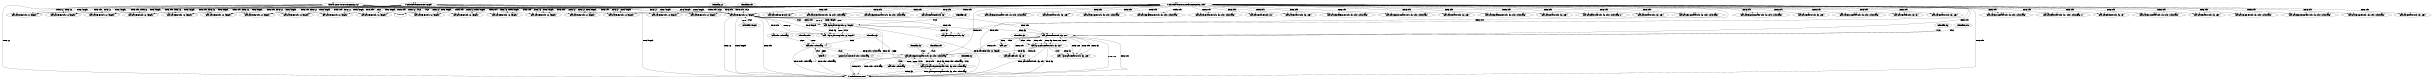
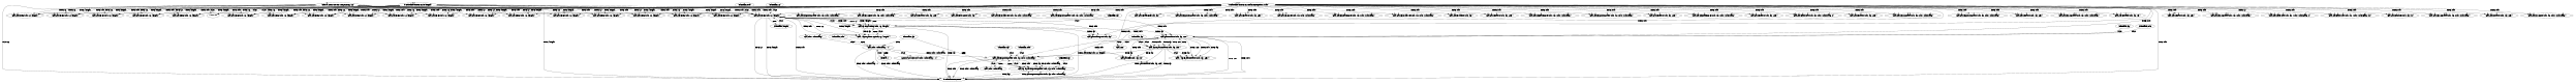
  digraph {
    n1 [label="(Call,parse_post_op_attr(ndo, dp, ndo->ndo_vflag))"]
    n2 [label="(Call,dp = parse_post_op_attr(ndo, dp, ndo->ndo_vflag))"]
    n3 [label="(MethodReturn,RET)"]
    n4 [label="(Call,ndo->ndo_vflag)"]
    n5 [label="(Call,parsestatus(ndo, dp, &er))"]
    n6 [label="(Call,dp = parsestatus(ndo, dp, &er))"]
    n7 [label="(Call,&er)"]
    n8 [label="(Call,parsefh(ndo, dp, v3))"]
    n9 [label="(Call,!(dp = parsestatus(ndo, dp, &er)))"]
    n10 [label="(Call,parserep(ndo, rp, length))"]
    n11 [label="(Call,dp = parserep(ndo, rp, length))"]
    n12 [label="(Identifier,length)"]
    n13 [label="(Call,parsediropres(ndo, dp))"]
    n14 [label="(Call,!(dp = parserep(ndo, rp, length)))"]
    n15 [label="(MethodParameterIn,netdissect_options *ndo)"]
    n16 [label="(Call,parse_post_op_attr(ndo, dp, ndo->ndo_vflag))"]
    n17 [label="(Call,parsestatus(ndo, dp, &er))"]
    n18 [label="(Call,parserep(ndo, rp, length))"]
    n19 [label="(Call,parse_wcc_data(ndo, dp, ndo->ndo_vflag))"]
    n20 [label="(Call,parsestatfs(ndo, dp, v3))"]
    n21 [label="(Call,parsestatus(ndo, dp, &er))"]
    n22 [label="(Call,parserep(ndo, rp, length))"]
    n23 [label="(Call,parse_wcc_data(ndo, dp, ndo->ndo_vflag))"]
    n24 [label="(Call,parseattrstat(ndo, dp, !ndo->ndo_qflag, 0))"]
+   n25 [label="(Call,parseattrstat(ndo, dp, !ndo->ndo_qflag, v3))"]
    n26 [label="(Call,parselinkres(ndo, dp, v3))"]
    n27 [label="(Call,parse_wcc_data(ndo, dp, ndo->ndo_vflag))"]
    n28 [label="(Call,parsestatus(ndo, dp, &er))"]
    n29 [label="(Call,parsewccres(ndo, dp, ndo->ndo_vflag))"]
    n30 [label="(Call,parserep(ndo, rp, length))"]
    n31 [label="(Call,parse_post_op_attr(ndo, dp, ndo->ndo_vflag))"]
    n32 [label="(Call,parserep(ndo, rp, length))"]
    n33 [label="(Call,parsewccres(ndo, dp, ndo->ndo_vflag))"]
    n34 [label="(Call,parsestatus(ndo, dp, &er))"]
    n35 [label="(Call,parsediropres(ndo, dp))"]
    n36 [label="(Call,parsev3rddirres(ndo, dp, ndo->ndo_vflag))"]
    n37 [label="(Call,parse_post_op_attr(ndo, dp, ndo->ndo_vflag))"]
    n38 [label="(Call,parserep(ndo, rp, length))"]
    n39 [label="(Call,parsepathconf(ndo, dp))"]
    n40 [label="(Call,parse_post_op_attr(ndo, dp, ndo->ndo_vflag))"]
    n41 [label="(Call,parsestatus(ndo, dp, &er))"]
    n42 [label="(Call,parserep(ndo, rp, length))"]
    n43 [label="(Call,parsewccres(ndo, dp, ndo->ndo_vflag))"]
    n44 [label="(Call,parserep(ndo, rp, length))"]
    n45 [label="(Call,parserep(ndo, rp, length))"]
    n46 [label="(Call,parsecreateopres(ndo, dp, ndo->ndo_vflag))"]
    n47 [label="(Call,parserep(ndo, rp, length))"]
    n48 [label="(Call,parserep(ndo, rp, length))"]
    n49 [label="(Call,parserep(ndo, rp, length))"]
    n50 [label="(Call,parsev3rddirres(ndo, dp, ndo->ndo_vflag))"]
    n51 [label="(Call,parserep(ndo, rp, length))"]
    n52 [label="(Call,parserep(ndo, rp, length))"]
    n53 [label="(Call,parserddires(ndo, dp))"]
    n54 [label="(Call,parsestatus(ndo, dp, &er))"]
    n55 [label="(Call,parsecreateopres(ndo, dp, ndo->ndo_vflag))"]
    n56 [label="(Call,parse_post_op_attr(ndo, dp, ndo->ndo_vflag))"]
    n57 [label="(Call,parsestatus(ndo, dp, &er))"]
    n58 [label="(Call,parserep(ndo, rp, length))"]
    n59 [label="(Call,parserep(ndo, rp, length))"]
    n60 [label="(Call,parsecreateopres(ndo, dp, ndo->ndo_vflag))"]
    n61 [label="(Call,parsestatus(ndo, dp, &er))"]
    n62 [label="(Call,parserep(ndo, rp, length))"]
    n63 [label="(Call,parseattrstat(ndo, dp, ndo->ndo_vflag, 0))"]
    n64 [label="(Call,parserep(ndo, rp, length))"]
    n65 [label="(Call,parsestatus(ndo, dp, &er))"]
    n66 [label="(Call,parserep(ndo, rp, length))"]
    n67 [label="(Call,parse_wcc_data(ndo, dp, ndo->ndo_vflag))"]
    1000100
    n69 [label="(Literal,const struct sunrpc_msg *rp)"]
    n70 [label="(MethodParameterIn,int length)"]
    n71 [label="(Call,ndo->ndo_vflag > 1)"]
    n72 [label="(ControlStructure,if (ndo->ndo_vflag > 1))"]
    n73 [label="(Literal,1)"]
    n74 [label="(Identifier,ndo)"]
    n75 [label="(Identifier,dp)"]
    n76 [label="(Identifier,dp)"]
    n77 [label="(Identifier,ndo)"]
    n78 [label="(Call,ndo->ndo_vflag)"]
    n79 [label="(Identifier,dp)"]
    n80 [label="(Identifier,rp)"]
    n81 [label="(Identifier,dp)"]
    n82 [label="(Identifier,ndo)"]
    n83 [label="(Identifier,dp)"]
    n84 [label="(Identifier,dp)"]
    n85 [label="(Identifier,ndo)"]
    n1 -> n2 [label="AST: "]
    n1 -> n2 [label="DDG: ndo"]
    n1 -> n2 [label="DDG: dp"]
    n1 -> n2 [label="DDG: ndo->ndo_vflag"]
    n1 -> n3 [label="DDG: ndo"]
    n1 -> n3 [label="DDG: ndo->ndo_vflag"]
    n1 -> n4 [label="CFG: "]
    n2 -> n1 [label="CFG: "]
    n2 -> n3 [label="DDG: dp"]
    n2 -> n3 [label="DDG: parse_post_op_attr(ndo, dp, ndo->ndo_vflag)"]
    n4 -> n1 [label="AST: "]
    n5 -> n1 [label="DDG: ndo"]
    n5 -> n3 [label="DDG: &er"]
    n5 -> n3 [label="DDG: ndo"]
    n5 -> n6 [label="AST: "]
    n5 -> n6 [label="DDG: ndo"]
    n5 -> n6 [label="DDG: dp"]
    n5 -> n6 [label="DDG: &er"]
    n5 -> n7 [label="CFG: "]
    n5 -> n8 [label="DDG: ndo"]
    n5 -> n9 [label="DDG: ndo"]
    n5 -> n9 [label="DDG: dp"]
    n5 -> n9 [label="DDG: &er"]
    n6 -> n1 [label="DDG: dp"]
    n6 -> n3 [label="DDG: parsestatus(ndo, dp, &er)"]
    n6 -> n3 [label="DDG: dp"]
    n6 -> n5 [label="CFG: "]
    n6 -> n8 [label="DDG: dp"]
    n6 -> n9 [label="AST: "]
    n6 -> n9 [label="DDG: dp"]
    n7 -> n5 [label="AST: "]
    n10 -> n3 [label="DDG: rp"]
    n10 -> n3 [label="DDG: length"]
    n10 -> n3 [label="DDG: ndo"]
    n10 -> n5 [label="DDG: ndo"]
    n10 -> n11 [label="AST: "]
    n10 -> n11 [label="DDG: ndo"]
    n10 -> n11 [label="DDG: rp"]
    n10 -> n11 [label="DDG: length"]
    n10 -> n12 [label="CFG: "]
    n10 -> n13 [label="DDG: ndo"]
    n10 -> n14 [label="DDG: ndo"]
    n10 -> n14 [label="DDG: rp"]
    n10 -> n14 [label="DDG: length"]
    n11 -> n3 [label="DDG: dp"]
    n11 -> n3 [label="DDG: parserep(ndo, rp, length)"]
    n11 -> n5 [label="DDG: dp"]
    n11 -> n10 [label="CFG: "]
    n11 -> n13 [label="DDG: dp"]
    n11 -> n14 [label="AST: "]
    n11 -> n14 [label="DDG: dp"]
    n12 -> n10 [label="AST: "]
    n14 -> n11 [label="CFG: "]
    n15 -> n1 [label="DDG: ndo"]
    n15 -> n3 [label="DDG: ndo"]
    n15 -> n5 [label="DDG: ndo"]
    n15 -> n8 [label="DDG: ndo"]
    n15 -> n10 [label="DDG: ndo"]
    n15 -> n13 [label="DDG: ndo"]
    n15 -> n16 [label="DDG: ndo"]
    n15 -> n17 [label="DDG: ndo"]
    n15 -> n18 [label="DDG: ndo"]
    n15 -> n19 [label="DDG: ndo"]
    n15 -> n20 [label="DDG: ndo"]
    n15 -> n21 [label="DDG: ndo"]
    n15 -> n22 [label="DDG: ndo"]
    n15 -> n23 [label="DDG: ndo"]
-   n15 -> n24 [label="DDG: ndo"]
+   n15 -> n24 [label="DDG: rp"]
+   n15 -> n25 [label="DDG: ndo"]
    n15 -> n26 [label="DDG: ndo"]
    n15 -> n27 [label="DDG: ndo"]
    n15 -> n28 [label="DDG: ndo"]
    n15 -> n29 [label="DDG: ndo"]
    n15 -> n30 [label="DDG: ndo"]
    n15 -> n31 [label="DDG: ndo"]
    n15 -> n32 [label="DDG: ndo"]
    n15 -> n33 [label="DDG: ndo"]
    n15 -> n34 [label="DDG: ndo"]
    n15 -> n35 [label="DDG: ndo"]
    n15 -> n36 [label="DDG: ndo"]
    n15 -> n37 [label="DDG: ndo"]
    n15 -> n38 [label="DDG: ndo"]
    n15 -> n39 [label="DDG: ndo"]
    n15 -> n40 [label="DDG: ndo"]
    n15 -> n41 [label="DDG: ndo"]
    n15 -> n42 [label="DDG: ndo"]
    n15 -> n43 [label="DDG: ndo"]
    n15 -> n44 [label="DDG: ndo"]
    n15 -> n45 [label="DDG: ndo"]
    n15 -> n46 [label="DDG: ndo"]
    n15 -> n47 [label="DDG: ndo"]
    n15 -> n48 [label="DDG: ndo"]
    n15 -> n49 [label="DDG: ndo"]
    n15 -> n50 [label="DDG: ndo"]
    n15 -> n51 [label="DDG: ndo"]
    n15 -> n52 [label="DDG: ndo"]
    n15 -> n53 [label="DDG: ndo"]
    n15 -> n54 [label="DDG: ndo"]
    n15 -> n55 [label="DDG: ndo"]
    n15 -> n56 [label="DDG: ndo"]
    n15 -> n57 [label="DDG: ndo"]
    n15 -> n58 [label="DDG: ndo"]
    n15 -> n59 [label="DDG: ndo"]
    n15 -> n60 [label="DDG: ndo"]
    n15 -> n61 [label="DDG: ndo"]
    n15 -> n62 [label="DDG: ndo"]
    n15 -> n63 [label="DDG: ndo"]
    n15 -> n64 [label="DDG: ndo"]
    n15 -> n65 [label="DDG: ndo"]
    n15 -> n66 [label="DDG: ndo"]
    n15 -> n67 [label="DDG: ndo"]
    n15 -> 1000100 [label="AST: "]
-   n69 -> n3 [label="DDG: rp"]
+   n69 -> n3 [label="AST: rp"]
    n69 -> n10 [label="DDG: rp"]
    n69 -> n18 [label="DDG: rp"]
    n69 -> n22 [label="DDG: rp"]
    n69 -> n30 [label="DDG: rp"]
    n69 -> n32 [label="DDG: rp"]
    n69 -> n38 [label="DDG: rp"]
    n69 -> n42 [label="DDG: rp"]
    n69 -> n44 [label="DDG: rp"]
    n69 -> n45 [label="DDG: rp"]
    n69 -> n47 [label="DDG: rp"]
    n69 -> n48 [label="DDG: rp"]
    n69 -> n49 [label="DDG: rp"]
    n69 -> n51 [label="DDG: rp"]
    n69 -> n52 [label="DDG: rp"]
    n69 -> n58 [label="DDG: rp"]
    n69 -> n59 [label="DDG: rp"]
    n69 -> n62 [label="DDG: rp"]
    n69 -> n64 [label="DDG: rp"]
    n69 -> n66 [label="DDG: rp"]
    n69 -> 1000100 [label="AST: "]
    n70 -> n3 [label="DDG: length"]
    n70 -> n10 [label="DDG: length"]
    n70 -> n18 [label="DDG: length"]
    n70 -> n22 [label="DDG: length"]
    n70 -> n30 [label="DDG: length"]
    n70 -> n32 [label="DDG: length"]
    n70 -> n38 [label="DDG: length"]
    n70 -> n42 [label="DDG: length"]
    n70 -> n44 [label="DDG: length"]
    n70 -> n45 [label="DDG: length"]
    n70 -> n47 [label="DDG: length"]
    n70 -> n48 [label="DDG: length"]
    n70 -> n49 [label="DDG: length"]
    n70 -> n51 [label="DDG: length"]
    n70 -> n52 [label="DDG: length"]
    n70 -> n58 [label="DDG: length"]
    n70 -> n59 [label="DDG: length"]
    n70 -> n62 [label="DDG: length"]
    n70 -> n64 [label="DDG: length"]
    n70 -> n66 [label="DDG: length"]
    n70 -> 1000100 [label="AST: "]
    n71 -> n1 [label="DDG: ndo->ndo_vflag"]
    n71 -> n3 [label="DDG: ndo->ndo_vflag"]
    n71 -> n3 [label="DDG: ndo->ndo_vflag > 1"]
    n71 -> n72 [label="AST: "]
    n71 -> n73 [label="CFG: "]
    n73 -> n71 [label="AST: "]
    n74 -> n71 [label="CFG: "]
    n75 -> n6 [label="AST: "]
    n76 -> n1 [label="AST: "]
    n77 -> n1 [label="AST: "]
    n78 -> n71 [label="AST: "]
    n79 -> n11 [label="AST: "]
    n80 -> n10 [label="AST: "]
    n81 -> n5 [label="AST: "]
    n82 -> n10 [label="AST: "]
    n83 -> n2 [label="CFG: "]
    n83 -> n71 [label="CFG: "]
    n84 -> n2 [label="AST: "]
    n85 -> n5 [label="AST: "]
  }
